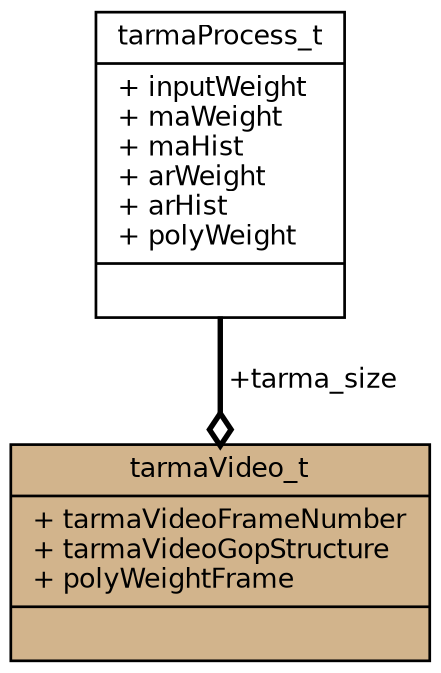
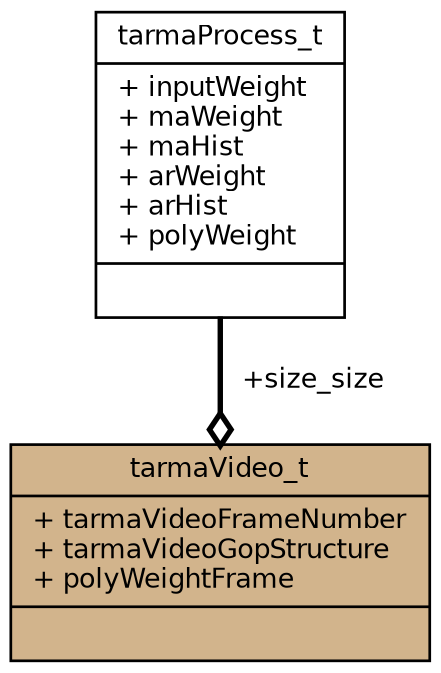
  digraph {
    node [color=black fontname=Helvetica fontsize=10 shape=record style=filled]
    n1 [fillcolor=tan fontcolor=black height=0.2 label="{tarmaVideo_t\n|+ tarmaVideoFrameNumber\l+ tarmaVideoGopStructure\l+ polyWeightFrame\l|}" width=0.4]
    n2 [fillcolor=white height=0.2 label="{tarmaProcess_t\n|+ inputWeight\l+ maWeight\l+ maHist\l+ arWeight\l+ arHist\l+ polyWeight\l|}" width=0.4]
-   n2 -> n1 [arrowhead=odiamond color=black fontname=Helvetica fontsize=10 label=" +tarma_size" labelfontname=Helvetica labelfontsize=10 style=bold]
+   n2 -> n1 [arrowhead=odiamond color=black fontname=Helvetica fontsize=10 label=" +size_size" labelfontname=Helvetica labelfontsize=10 style=bold]
  }
